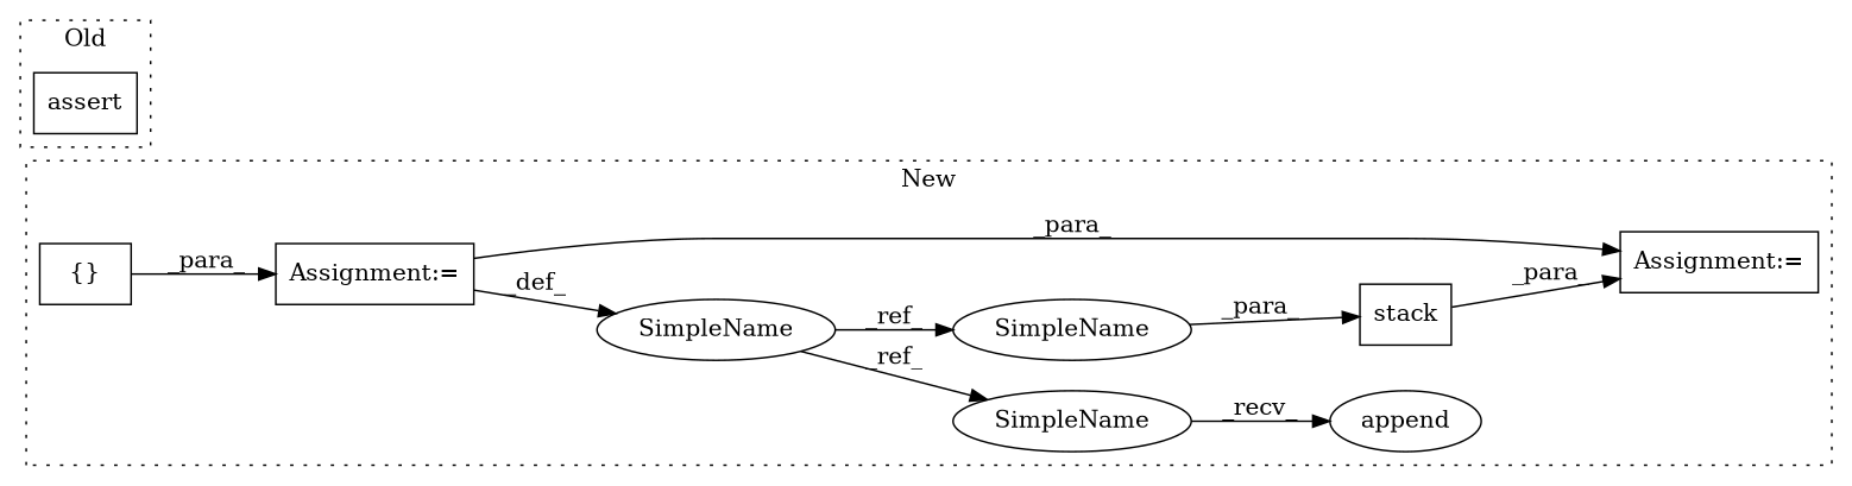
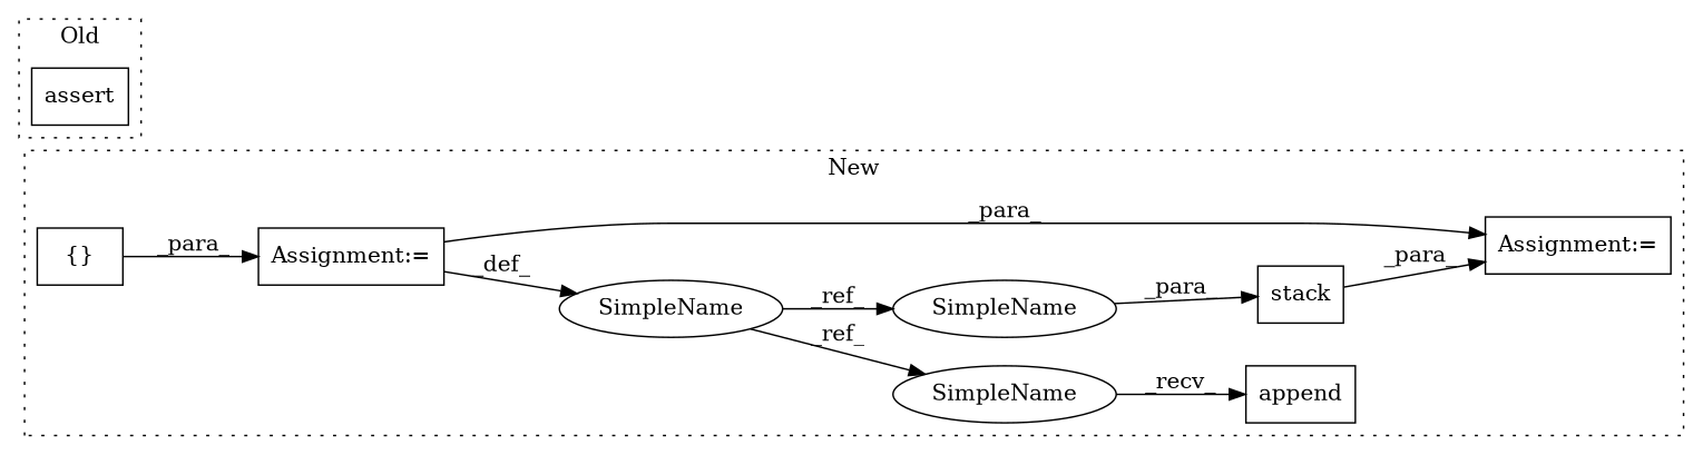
  digraph {
    rankdir=LR
    node [a=42 l=6 shape=box]
    n1 [a=32 l="6,1" label=stack s="50529,50544"]
    n2 [a=4 l=2 label="{}" s=50211]
    n3 [label=SimpleName s=50195 shape=ellipse]
-   n4 [a=32 l="7,1" label=append s="50437,50495" shape=ellipse]
+   n4 [a=32 l="7,1" label=append s="50437,50495"]
    n5 [a=7 l=1 label="Assignment:=" s=50201]
    n6 [a=7 l=1 label="Assignment:=" s=50585]
    n7 [label=SimpleName s=50430 shape=ellipse]
    n8 [label=SimpleName s=50535 shape=ellipse]
    n9 [a=6 l=7 label=assert s=49109]
    subgraph cluster_1 {
      label=New
      style=dotted
      n1
      n2
      n3
      n4
      n5
      n6
      n7
      n8
    }
    subgraph cluster_2 {
      label=Old
      style=dotted
      n9
    }
    n1 -> n6 [label=_para_]
    n2 -> n5 [label=_para_]
    n3 -> n7 [label=_ref_]
    n3 -> n8 [label=_ref_]
    n5 -> n3 [label=_def_]
    n5 -> n6 [label=_para_]
    n7 -> n4 [label=_recv_]
    n8 -> n1 [label=_para_]
  }
